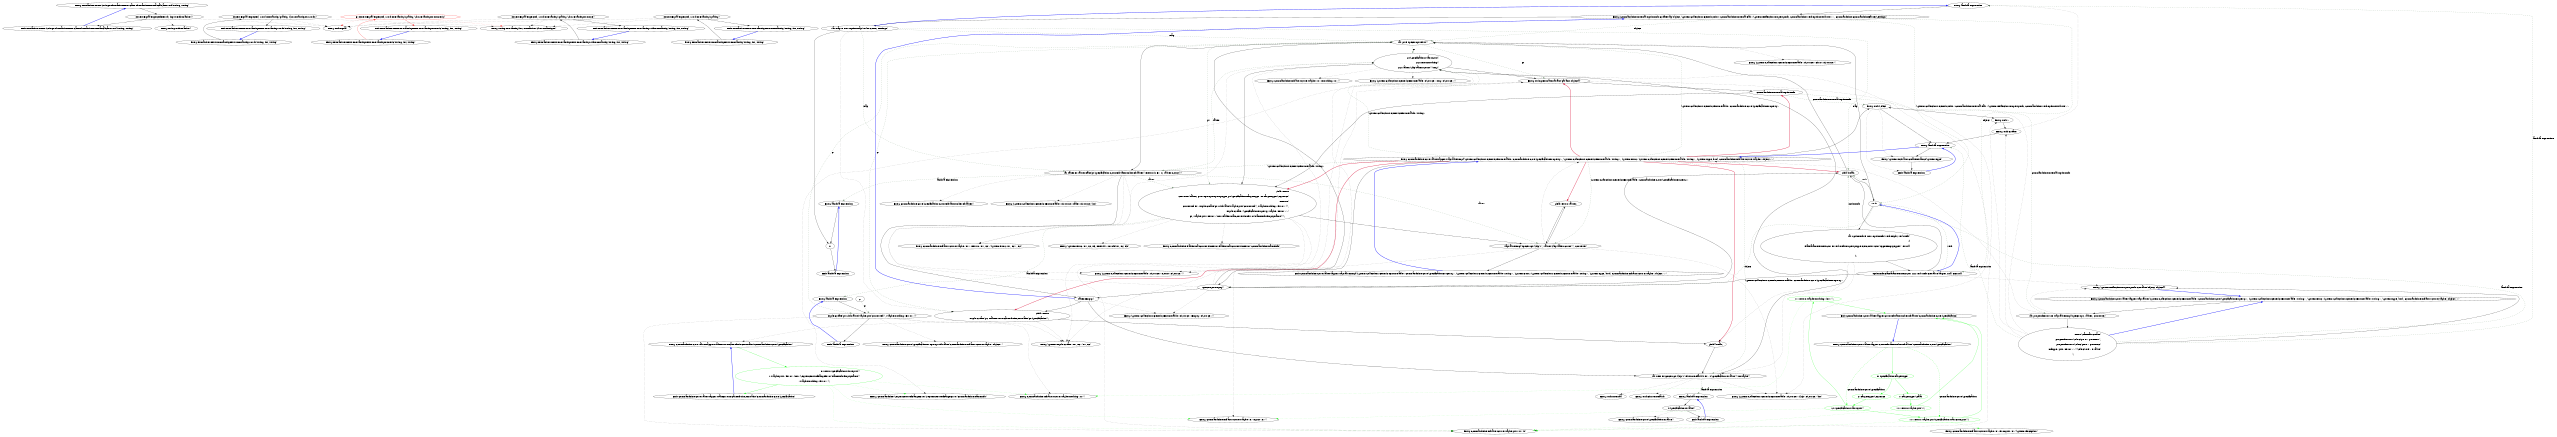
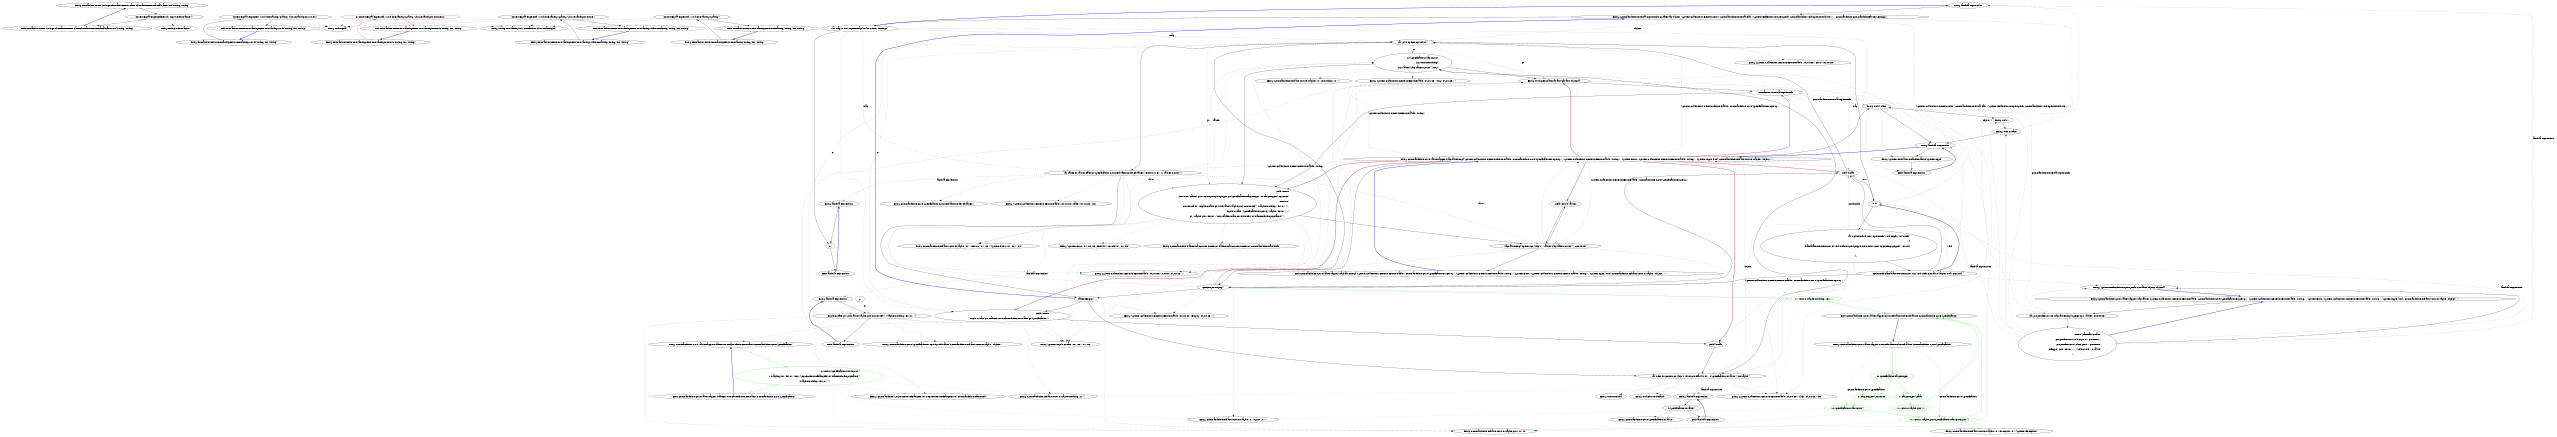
  digraph {
    node [cluster="CommandLine.Core.ValueMapper.MapValuesImpl(System.Collections.Generic.IEnumerable<CommandLine.Core.SpecificationProperty>, System.Collections.Generic.IEnumerable<string>, System.Func<System.Collections.Generic.IEnumerable<string>, System.Type, bool, CommandLine.Infrastructure.Maybe<object>>)" span="0-0" file="ValueMapper.cs"]
    edge [style=solid]
    n1 [cluster="Humanizer.Tests.StringDehumanizeTests.CanDehumanizeIntoAPascalCaseWord(string, string)" label="Entry Humanizer.Tests.StringDehumanizeTests.CanDehumanizeIntoAPascalCaseWord(string, string)" span="16-16" file=""]
    n2 [cluster="Humanizer.Tests.StringDehumanizeTests.CanDehumanizeIntoAPascalCaseWord(string, string)" label="Assert.Equal(expectedResult, input.Dehumanize())" span="18-18" file=""]
    n3 [cluster="Humanizer.Tests.StringDehumanizeTests.CanDehumanizeIntoAPascalCaseWord(string, string)" label="Exit Humanizer.Tests.StringDehumanizeTests.CanDehumanizeIntoAPascalCaseWord(string, string)" span="16-16" file=""]
    n4 [cluster="string.Dehumanize()" label="Entry string.Dehumanize()" span="14-14" file=""]
    n5 [cluster="Unk.Equal" label="Entry Unk.Equal" span="" file=""]
    n6 [cluster="Humanizer.Tests.ToQuantityTests.ToQuantityWords(string, int, string)" file="SpecificationExtensions.cs" label="Entry Humanizer.Tests.ToQuantityTests.ToQuantityWords(string, int, string)" span="72-72"]
    n7 [cluster="Humanizer.Tests.ToQuantityTests.ToQuantityWords(string, int, string)" file="SpecificationExtensions.cs" label="Assert.Equal(expected, word.ToQuantity(quatity, ShowQuantityAs.Words))" span="74-74"]
    n8 [cluster="Humanizer.Tests.ToQuantityTests.ToQuantityWords(string, int, string)" file="SpecificationExtensions.cs" label="Exit Humanizer.Tests.ToQuantityTests.ToQuantityWords(string, int, string)" span="72-72"]
    n9 [cluster="string.ToQuantity(int, Humanizer.ShowQuantityAs)" file="SpecificationExtensions.cs" label="Entry string.ToQuantity(int, Humanizer.ShowQuantityAs)" span="25-25"]
    n10 [cluster="Humanizer.Tests.ToQuantityTests.ToQuantityNumeric(string, int, string)" file="SpecificationExtensions.cs" label="Entry Humanizer.Tests.ToQuantityTests.ToQuantityNumeric(string, int, string)" span="53-53"]
    n11 [cluster="Humanizer.Tests.ToQuantityTests.ToQuantityNumeric(string, int, string)" color=red community=0 file="SpecificationExtensions.cs" label="6: Assert.Equal(expected, word.ToQuantity(quatity, ShowQuantityAs.Numeric))" span="56-56"]
    n12 [cluster="Humanizer.Tests.ToQuantityTests.ToQuantityNumeric(string, int, string)" file="SpecificationExtensions.cs" label="Exit Humanizer.Tests.ToQuantityTests.ToQuantityNumeric(string, int, string)" span="53-53"]
    n13 [cluster="Humanizer.Tests.ToQuantityTests.ToQuantityWithNoQuantity(string, int, string)" file="SpecificationExtensions.cs" label="Entry Humanizer.Tests.ToQuantityTests.ToQuantityWithNoQuantity(string, int, string)" span="36-36"]
    n14 [cluster="Humanizer.Tests.ToQuantityTests.ToQuantityWithNoQuantity(string, int, string)" file="SpecificationExtensions.cs" label="Assert.Equal(expected, word.ToQuantity(quatity, ShowQuantityAs.None))" span="38-38"]
    n15 [cluster="Humanizer.Tests.ToQuantityTests.ToQuantityWithNoQuantity(string, int, string)" file="SpecificationExtensions.cs" label="Exit Humanizer.Tests.ToQuantityTests.ToQuantityWithNoQuantity(string, int, string)" span="36-36"]
    n16 [cluster="Humanizer.Tests.ToQuantityTests.ToQuantity(string, int, string)" file="SpecificationExtensions.cs" label="Entry Humanizer.Tests.ToQuantityTests.ToQuantity(string, int, string)" span="19-19"]
    n17 [cluster="Humanizer.Tests.ToQuantityTests.ToQuantity(string, int, string)" file="SpecificationExtensions.cs" label="Assert.Equal(expected, word.ToQuantity(quatity))" span="21-21"]
    n18 [cluster="Humanizer.Tests.ToQuantityTests.ToQuantity(string, int, string)" file="SpecificationExtensions.cs" label="Exit Humanizer.Tests.ToQuantityTests.ToQuantity(string, int, string)" span="19-19"]
    n19 [cluster="lambda expression" label="Entry lambda expression" span="20-20"]
    n20 [cluster="CommandLine.Internal.OptionInfo.CreateMap(object, System.Collections.Generic.IList<CommandLine.Internal.Pair<System.Reflection.PropertyInfo, CommandLine.VerbOptionAttribute>>, CommandLine.CommandLineParserSettings)" label="Entry CommandLine.Internal.OptionInfo.CreateMap(object, System.Collections.Generic.IList<CommandLine.Internal.Pair<System.Reflection.PropertyInfo, CommandLine.VerbOptionAttribute>>, CommandLine.CommandLineParserSettings)" span="64-64"]
    n21 [label="var pt = specProps.First()" span="34-34"]
    n22 [cluster="CommandLine.Internal.OptionInfo.CreateMap(object, System.Collections.Generic.IList<CommandLine.Internal.Pair<System.Reflection.PropertyInfo, CommandLine.VerbOptionAttribute>>, CommandLine.CommandLineParserSettings)" label=verbs span="68-68"]
    n23 [cluster="CommandLine.Internal.OptionInfo.CreateMap(object, System.Collections.Generic.IList<CommandLine.Internal.Pair<System.Reflection.PropertyInfo, CommandLine.VerbOptionAttribute>>, CommandLine.CommandLineParserSettings)" label="!optionInfo.HasParameterLessCtor && verb.Left.GetValue(target, null) == null" span="75-75"]
    n24 [cluster="CommandLine.Internal.OptionInfo.CreateMap(object, System.Collections.Generic.IList<CommandLine.Internal.Pair<System.Reflection.PropertyInfo, CommandLine.VerbOptionAttribute>>, CommandLine.CommandLineParserSettings)" label="var map = new OptionMap(verbs.Count, settings)" span="67-67"]
    n25 [cluster="CommandLine.Core.SpecificationProperty.WithValue(CommandLine.Infrastructure.Maybe<object>)" label="Entry CommandLine.Core.SpecificationProperty.WithValue(CommandLine.Infrastructure.Maybe<object>)" span="18-18"]
    n26 [label="Entry CommandLine.Core.ValueMapper.MapValuesImpl(System.Collections.Generic.IEnumerable<CommandLine.Core.SpecificationProperty>, System.Collections.Generic.IEnumerable<string>, System.Func<System.Collections.Generic.IEnumerable<string>, System.Type, bool, CommandLine.Infrastructure.Maybe<object>>)" span="25-25"]
    n27 [cluster="Unk.Select" label="Entry Unk.Select" span=""]
    n28 [label="pt.Specification.Max.IsJust()\r\n                && next.IsNothing()\r\n                && values.Skip(taken.Count()).Any()" span="44-46"]
    n29 [label="yield return\r\n                    Tuple.Create(pt, MakeErrorInCaseOfMinConstraint(pt.Specification));" span="38-39"]
    n30 [label="yield break;" span="40-40"]
    n31 [label="var next = specProps.Skip(1).FirstOrDefault(s => s.Specification.IsValue()).ToMaybe()" span="43-43"]
    n32 [label="yield break;" span="32-32"]
    n33 [label="var taken = values.Take(pt.Specification.CountOfMaxNumberOfValues().Return(n => n, values.Count()))" span="35-35"]
    n34 [label="specProps.Empty()" span="30-30"]
    n35 [cluster="string.FormatInvariant(params object[])" label="Entry string.FormatInvariant(params object[])" span="58-58"]
    n36 [label="yield return\r\n                converter(taken, pt.Property.PropertyType, pt.Specification.TargetType != TargetType.Sequence)\r\n                    .Return(\r\n                        converted => Tuple.Create(pt.WithValue(Maybe.Just(converted)), Maybe.Nothing<Error>()),\r\n                        Tuple.Create<SpecificationProperty, Maybe<Error>>(\r\n                            pt, Maybe.Just<Error>(new BadFormatConversionError(NameInfo.EmptyName))));" span="54-59"]
-   n37 [label="CommandLine.Internal.OptionInfo" span=""]
+   n37 [label="Humanizer.Internal.OptionInfo" span=""]
    n38 [label="MapValuesImpl(specProps.Skip(1), values.Skip(taken.Count()), converter)" span="61-61"]
    n39 [label="yield return values;" span="63-63"]
    n40 [cluster="Unk.>" label="Entry Unk.>" span=""]
    n41 [cluster="lambda expression" label="Entry lambda expression" span="19-19"]
    n42 [cluster="lambda expression" label="Exit lambda expression" span="19-19"]
    n43 [cluster="System.Activator.CreateInstance(System.Type)" label="Entry System.Activator.CreateInstance(System.Type)"]
    n44 [cluster="CommandLine.Infrastructure.Maybe<T>.IsJust<T>()" label="Entry CommandLine.Infrastructure.Maybe<T>.IsJust<T>()" span="149-149"]
    n45 [cluster="CommandLine.Infrastructure.Maybe<T>.IsNothing<T>()" label="Entry CommandLine.Infrastructure.Maybe<T>.IsNothing<T>()" span="144-144"]
    n46 [cluster="System.Collections.Generic.IEnumerable<TSource>.Any<TSource>()" label="Entry System.Collections.Generic.IEnumerable<TSource>.Any<TSource>()"]
    n47 [cluster="System.Collections.Generic.IEnumerable<TSource>.Skip<TSource>(int)" label="Entry System.Collections.Generic.IEnumerable<TSource>.Skip<TSource>(int)"]
    n48 [cluster="System.Collections.Generic.IEnumerable<TSource>.Count<TSource>()" label="Entry System.Collections.Generic.IEnumerable<TSource>.Count<TSource>()"]
    n49 [cluster="System.Tuple.Create<T1, T2>(T1, T2)" label="Entry System.Tuple.Create<T1, T2>(T1, T2)"]
    n50 [cluster="CommandLine.Core.ValueMapper.MakeErrorInCaseOfMinConstraint(CommandLine.Core.Specification)" label="Entry CommandLine.Core.ValueMapper.MakeErrorInCaseOfMinConstraint(CommandLine.Core.Specification)" span="83-83"]
    n51 [cluster="Unk.ToMaybe" label="Entry Unk.Internal" span=""]
    n52 [cluster="lambda expression" label="Entry lambda expression" span="43-43"]
    n53 [cluster="Unk.FirstOrDefault" label="Entry Unk.FirstOrDefault" span=""]
    n54 [cluster="lambda expression" label="Tuple.Create(pt.WithValue(Maybe.Just(converted)), Maybe.Nothing<Error>())" span="57-57"]
    n55 [cluster="System.Collections.Generic.IEnumerable<TSource>.First<TSource>()" label="Entry System.Collections.Generic.IEnumerable<TSource>.First<TSource>()"]
    n56 [cluster="CommandLine.Core.Specification.CountOfMaxNumberOfValues()" label="Entry CommandLine.Core.Specification.CountOfMaxNumberOfValues()" span="67-67"]
    n57 [cluster="lambda expression" label="Entry lambda expression" span="35-35"]
    n58 [cluster="System.Collections.Generic.IEnumerable<TSource>.Take<TSource>(int)" label="Entry System.Collections.Generic.IEnumerable<TSource>.Take<TSource>(int)"]
    n59 [label="taken.Empty()" span="36-36"]
    n60 [cluster="CommandLine.Infrastructure.Maybe<T1>.Return<T1, T2>(System.Func<T1, T2>, T2)" label="Entry CommandLine.Infrastructure.Maybe<T1>.Return<T1, T2>(System.Func<T1, T2>, T2)" span="100-100"]
    n61 [cluster="System.Collections.Generic.IEnumerable<TSource>.Empty<TSource>()" label="Entry System.Collections.Generic.IEnumerable<TSource>.Empty<TSource>()" span="62-62"]
    n62 [cluster="CommandLine.SequenceOutOfRangeError.SequenceOutOfRangeError(CommandLine.NameInfo)" label="Entry CommandLine.SequenceOutOfRangeError.SequenceOutOfRangeError(CommandLine.NameInfo)" span="324-324"]
    n63 [cluster="CommandLine.Infrastructure.Maybe.Just<T>(T)" label="Entry CommandLine.Infrastructure.Maybe.Just<T>(T)" span="68-68"]
    n64 [cluster="lambda expression" label="Entry lambda expression" span="57-57"]
    n65 [cluster="System.Func<T1, T2, T3, TResult>.Invoke(T1, T2, T3)" label="Entry System.Func<T1, T2, T3, TResult>.Invoke(T1, T2, T3)"]
    n66 [cluster="CommandLine.BadFormatConversionError.BadFormatConversionError(CommandLine.NameInfo)" label="Entry CommandLine.BadFormatConversionError.BadFormatConversionError(CommandLine.NameInfo)" span="313-313"]
    n67 [cluster="CommandLine.Core.ValueMapper.MapValues(System.Collections.Generic.IEnumerable<CommandLine.Core.SpecificationProperty>, System.Collections.Generic.IEnumerable<string>, System.Func<System.Collections.Generic.IEnumerable<string>, System.Type, bool, CommandLine.Infrastructure.Maybe<object>>)" label="var propAndErrors = MapValuesImpl(specProps, values, converter)" span="16-16"]
    n68 [label="Exit CommandLine.Core.ValueMapper.MapValuesImpl(System.Collections.Generic.IEnumerable<CommandLine.Core.SpecificationProperty>, System.Collections.Generic.IEnumerable<string>, System.Func<System.Collections.Generic.IEnumerable<string>, System.Type, bool, CommandLine.Infrastructure.Maybe<object>>)" span="25-25"]
    n69 [cluster="Unk.Create" label="Entry Unk.Create" span=""]
    n70 [cluster="CommandLine.Core.ValueMapper.MapValues(System.Collections.Generic.IEnumerable<CommandLine.Core.SpecificationProperty>, System.Collections.Generic.IEnumerable<string>, System.Func<System.Collections.Generic.IEnumerable<string>, System.Type, bool, CommandLine.Infrastructure.Maybe<object>>)" label="Entry CommandLine.Core.ValueMapper.MapValues(System.Collections.Generic.IEnumerable<CommandLine.Core.SpecificationProperty>, System.Collections.Generic.IEnumerable<string>, System.Func<System.Collections.Generic.IEnumerable<string>, System.Type, bool, CommandLine.Infrastructure.Maybe<object>>)" span="11-11"]
    n71 [cluster="CommandLine.Core.ValueMapper.MapValues(System.Collections.Generic.IEnumerable<CommandLine.Core.SpecificationProperty>, System.Collections.Generic.IEnumerable<string>, System.Func<System.Collections.Generic.IEnumerable<string>, System.Type, bool, CommandLine.Infrastructure.Maybe<object>>)" label="return StatePair.Create(\r\n                propAndErrors.Select(pe => pe.Item1),\r\n                propAndErrors.Select(pe => pe.Item2)\r\n                    .OfType<Just<Error>>().Select(e => e.Value)\r\n                );" span="18-22"]
    n72 [cluster="System.Reflection.PropertyInfo.GetValue(object, object[])" label="Entry System.Reflection.PropertyInfo.GetValue(object, object[])"]
    n73 [cluster="CommandLine.Internal.OptionInfo.CreateMap(object, System.Collections.Generic.IList<CommandLine.Internal.Pair<System.Reflection.PropertyInfo, CommandLine.VerbOptionAttribute>>, CommandLine.CommandLineParserSettings)" label="var optionInfo = new OptionInfo(verb.Right, verb.Left)\r\n                    {\r\n                        HasParameterLessCtor = verb.Left.PropertyType.GetConstructor(Type.EmptyTypes) != null\r\n\r\n                    }" span="70-74"]
    n74 [cluster="CommandLine.Core.Specification.IsValue()" label="Entry CommandLine.Core.Specification.IsValue()" span="15-15"]
    n75 [cluster="CommandLine.Infrastructure.Maybe<T>.FromJust<T>(System.Exception)" label="Entry CommandLine.Infrastructure.Maybe<T>.FromJust<T>(System.Exception)" span="134-134"]
    n76 [cluster="CommandLine.Core.ValueMapper.MakeErrorInCaseOfMinConstraint(CommandLine.Core.Specification)" color=green community=0 label="8: return specification.Min.IsJust()\r\n                ? Maybe.Just<Error>(new SequenceOutOfRangeError(NameInfo.EmptyName))\r\n                : Maybe.Nothing<Error>();" span="85-87"]
    n77 [cluster="lambda expression" label="Exit lambda expression" span="57-57"]
    n78 [cluster="CommandLine.Infrastructure.Maybe.Nothing<T>()" label="Entry CommandLine.Infrastructure.Maybe.Nothing<T>()" span="63-63"]
    n79 [cluster="lambda expression" label=n span="35-35"]
    n80 [cluster="lambda expression" label="Exit lambda expression" span="35-35"]
    n81 [cluster="lambda expression" label="s.Specification.IsValue()" span="43-43"]
    n82 [cluster="lambda expression" label="Exit lambda expression" span="43-43"]
    n83 [cluster="CommandLine.Core.ValueMapper.MakeErrorInCaseOfMinConstraint(CommandLine.Core.Specification)" label="Exit CommandLine.Core.ValueMapper.MakeErrorInCaseOfMinConstraint(CommandLine.Core.Specification)" span="83-83"]
    n84 [cluster="CommandLine.Core.ValueMapper.CountOfMaxNumberOfValues(CommandLine.Core.Specification)" label="Entry CommandLine.Core.ValueMapper.CountOfMaxNumberOfValues(CommandLine.Core.Specification)" span="67-67"]
    n85 [cluster="CommandLine.Core.ValueMapper.CountOfMaxNumberOfValues(CommandLine.Core.Specification)" color=green community=0 label="8: specification.TargetType" span="69-69"]
    n86 [cluster="CommandLine.Core.ValueMapper.CountOfMaxNumberOfValues(CommandLine.Core.Specification)" color=green community=0 label="12: specification.Max.IsJust()" span="74-74"]
    n87 [cluster="CommandLine.Core.ValueMapper.CountOfMaxNumberOfValues(CommandLine.Core.Specification)" color=green community=0 label="11: return Maybe.Just(specification.Max.FromJust());" span="76-76"]
    n88 [cluster="CommandLine.Core.ValueMapper.CountOfMaxNumberOfValues(CommandLine.Core.Specification)" color=green community=0 label="1: TargetType.Scalar" span="71-71"]
    n89 [cluster="CommandLine.Core.ValueMapper.CountOfMaxNumberOfValues(CommandLine.Core.Specification)" color=green community=0 label="2: TargetType.Sequence" span="73-73"]
    n90 [cluster="CommandLine.Core.ValueMapper.CountOfMaxNumberOfValues(CommandLine.Core.Specification)" color=green community=0 label="11: return Maybe.Nothing<int>();" span="80-80"]
    n91 [cluster="CommandLine.Core.ValueMapper.CountOfMaxNumberOfValues(CommandLine.Core.Specification)" label="Exit CommandLine.Core.ValueMapper.CountOfMaxNumberOfValues(CommandLine.Core.Specification)" span="67-67"]
    n92 [cluster="CommandLine.Core.ValueMapper.CountOfMaxNumberOfValues(CommandLine.Core.Specification)" color=green community=0 label="11: return Maybe.Just(1);" span="72-72"]
    n93 [label=pt cluster="" span=""]
    n1 -> n2
    n2 -> n3
    n2 -> n4 [style=dotted]
    n2 -> n5 [style=dotted]
    n3 -> n1 [color=blue style=bold]
    n6 -> n7
    n7 -> n5 [style=dotted]
    n7 -> n8
    n7 -> n9 [style=dotted]
    n8 -> n6 [color=blue style=bold]
    n10 -> n11 [color=red]
    n11 -> n5 [color=red style=dotted]
    n11 -> n9 [color=red style=dotted]
    n11 -> n12 [color=red]
    n12 -> n10 [color=blue style=bold]
    n13 -> n14
    n14 -> n5 [style=dotted]
    n14 -> n9 [style=dotted]
    n14 -> n15
    n15 -> n13 [color=blue style=bold]
    n16 -> n17
    n17 -> n5 [style=dotted]
    n17 -> n9 [style=dotted]
    n17 -> n18
    n18 -> n16 [color=blue style=bold]
    n19 -> n20
    n20 -> n21 [color=darkseagreen4 label=object style=dashed]
    n20 -> n22 [color=darkseagreen4 label="System.Collections.Generic.IList<CommandLine.Internal.Pair<System.Reflection.PropertyInfo, CommandLine.VerbOptionAttribute>>" style=dashed]
    n20 -> n23 [color=darkseagreen4 label=object style=dashed]
    n20 -> n24
    n21 -> n28 [color=darkseagreen4 label=pt style=dashed]
    n21 -> n29 [color=darkseagreen4 label=pt style=dashed]
    n21 -> n33
    n21 -> n35 [color=darkseagreen4 label=pt style=dashed]
    n21 -> n36 [color=darkseagreen4 label=pt style=dashed]
    n21 -> n54 [color=darkseagreen4 label=pt style=dashed]
    n21 -> n55 [style=dotted]
    n22 -> n21
    n22 -> n23 [color=darkseagreen4 label=verb style=dashed]
    n22 -> n32 [color=darkseagreen4 label=verb style=dashed]
    n22 -> n34 [color=darkseagreen4 label=object style=dashed]
    n22 -> n73
    n23 -> n22 [color=blue style=bold]
    n23 -> n32
    n23 -> n34
    n23 -> n72 [style=dotted]
    n24 -> n19 [color=blue style=bold]
    n24 -> n21 [color=darkseagreen4 label=map style=dashed]
    n24 -> n29 [style=dotted]
    n24 -> n32 [color=darkseagreen4 label=map style=dashed]
    n24 -> n33 [color=darkseagreen4 label=map style=dashed]
    n24 -> n79
    n26 -> n21 [color=darkseagreen4 label="System.Collections.Generic.IEnumerable<CommandLine.Core.SpecificationProperty>" style=dashed]
    n26 -> n27
    n26 -> n28 [color=darkseagreen4 label="System.Collections.Generic.IEnumerable<string>" style=dashed]
    n26 -> n29 [color=crimson style=bold]
    n26 -> n30 [color=crimson style=bold]
    n26 -> n31 [color=darkseagreen4 label="System.Collections.Generic.IEnumerable<CommandLine.Core.SpecificationProperty>" style=dashed]
    n26 -> n32 [color=crimson style=bold]
    n26 -> n33 [color=darkseagreen4 label="System.Collections.Generic.IEnumerable<string>" style=dashed]
    n26 -> n34
    n26 -> n35 [color=crimson style=bold]
    n26 -> n36 [color=crimson style=bold]
    n26 -> n37 [color=crimson style=bold]
    n26 -> n38 [color=darkseagreen4 label="System.Collections.Generic.IEnumerable<CommandLine.Core.SpecificationProperty>" style=dashed]
    n26 -> n39 [color=crimson style=bold]
    n27 -> n40
    n27 -> n41
    n27 -> n42 [style=dotted]
    n27 -> n43 [style=dotted]
    n28 -> n35
    n28 -> n36
    n28 -> n44 [style=dotted]
    n28 -> n45 [style=dotted]
    n28 -> n46 [style=dotted]
    n28 -> n47 [style=dotted]
    n28 -> n48 [style=dotted]
    n29 -> n30
    n29 -> n49 [style=dotted]
    n29 -> n50 [style=dotted]
    n30 -> n31
    n31 -> n28
    n31 -> n47 [style=dotted]
    n31 -> n51 [style=dotted]
    n31 -> n52 [color=darkseagreen4 label="lambda expression" style=dashed]
    n31 -> n53 [style=dotted]
    n32 -> n21
    n32 -> n22
    n33 -> n28 [color=darkseagreen4 label=taken style=dashed]
    n33 -> n36 [color=darkseagreen4 label=taken style=dashed]
    n33 -> n38 [color=darkseagreen4 label=taken style=dashed]
    n33 -> n48 [style=dotted]
    n33 -> n56 [style=dotted]
    n33 -> n57 [color=darkseagreen4 label="lambda expression" style=dashed]
    n33 -> n58 [style=dotted]
    n33 -> n59
    n33 -> n60 [style=dotted]
    n34 -> n21
    n34 -> n28 [style=dotted]
    n34 -> n32
    n34 -> n35 [style=dotted]
    n34 -> n59
    n34 -> n61 [style=dotted]
    n35 -> n37
    n35 -> n49 [style=dotted]
    n35 -> n62 [style=dotted]
    n35 -> n63 [style=dotted]
    n36 -> n38
    n36 -> n49 [style=dotted]
    n36 -> n60 [style=dotted]
    n36 -> n63 [style=dotted]
    n36 -> n64 [color=darkseagreen4 label="lambda expression" style=dashed]
    n36 -> n65 [style=dotted]
    n36 -> n66 [style=dotted]
    n37 -> n27 [color=darkseagreen4 label="CommandLine.Internal.OptionInfo" style=dashed]
    n37 -> n36
    n37 -> n67 [color=darkseagreen4 label="CommandLine.Internal.OptionInfo" style=dashed]
    n38 -> n26 [style=dotted]
    n38 -> n39
    n38 -> n47 [style=dotted]
    n38 -> n48 [style=dotted]
    n38 -> n68
    n39 -> n38
    n40 -> n69
    n41 -> n26 [color=blue style=bold]
    n41 -> n43
    n42 -> n41 [color=blue style=bold]
    n43 -> n42
    n50 -> n76 [color=green]
    n52 -> n81
    n54 -> n25 [style=dotted]
    n54 -> n49 [style=dotted]
    n54 -> n63 [style=dotted]
    n54 -> n77
    n54 -> n78 [style=dotted]
    n57 -> n79
    n59 -> n20 [color=blue style=bold]
    n59 -> n29
    n59 -> n31
    n59 -> n61 [style=dotted]
    n64 -> n54
    n67 -> n26 [style=dotted]
    n67 -> n71
    n67 -> n72 [style=dotted]
    n68 -> n26 [color=blue style=bold]
    n69 -> n19 [style=dotted]
    n69 -> n41
    n70 -> n67
    n71 -> n19 [color=darkseagreen4 label="lambda expression" style=dashed]
    n71 -> n22 [color=darkseagreen4 label="lambda expression" style=dashed]
    n71 -> n27 [style=dotted]
    n71 -> n40 [style=dotted]
    n71 -> n41 [color=darkseagreen4 label="lambda expression" style=dashed]
    n71 -> n69 [style=dotted]
    n71 -> n70 [color=blue style=bold]
    n71 -> n72
    n72 -> n70 [color=blue style=bold]
    n73 -> n23
    n73 -> n30 [style=dotted]
    n73 -> n31 [style=dotted]
    n73 -> n32 [color=darkseagreen4 label=optionInfo style=dashed]
    n76 -> n44 [color=green style=dotted]
    n76 -> n62 [color=green style=dotted]
    n76 -> n63 [color=green style=dotted]
    n76 -> n78 [color=green style=dotted]
    n76 -> n83 [color=green]
    n77 -> n64 [color=blue style=bold]
    n79 -> n80
    n80 -> n57 [color=blue style=bold]
    n81 -> n74 [style=dotted]
    n81 -> n82
    n82 -> n52 [color=blue style=bold]
    n83 -> n50 [color=blue style=bold]
    n84 -> n85 [color=green]
    n84 -> n86 [color=green label="CommandLine.Core.Specification" style=dashed]
    n84 -> n87 [color=green label="CommandLine.Core.Specification" style=dashed]
    n85 -> n88 [color=green]
    n85 -> n89 [color=green]
    n86 -> n44 [color=green style=dotted]
    n86 -> n87 [color=green]
-   n86 -> n90 [color=green]
+   n34 -> n90 [color=green]
    n87 -> n63 [color=green style=dotted]
    n87 -> n75 [color=green style=dotted]
    n87 -> n91 [color=green]
    n88 -> n92 [color=green]
    n89 -> n86 [color=green]
    n90 -> n78 [color=green style=dotted]
    n90 -> n91 [color=green]
    n91 -> n84 [color=blue style=bold]
    n92 -> n63 [color=green style=dotted]
    n92 -> n91 [color=green]
    n93 -> n54 [color=darkseagreen4 label=pt style=dashed]
  }
